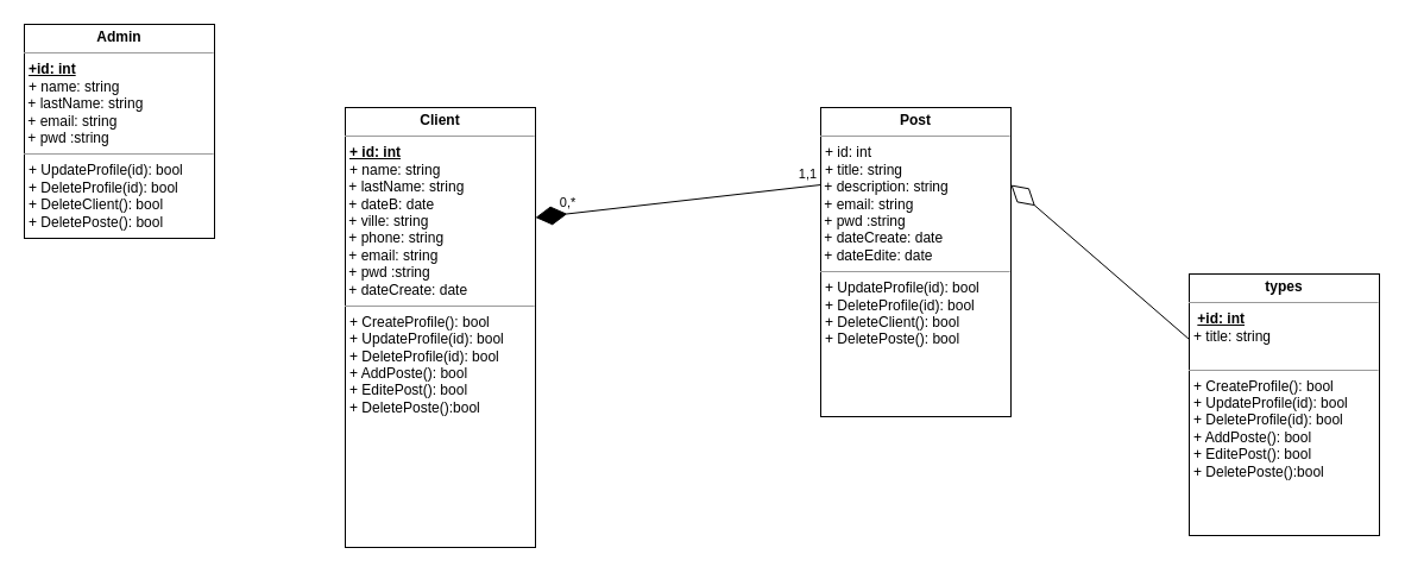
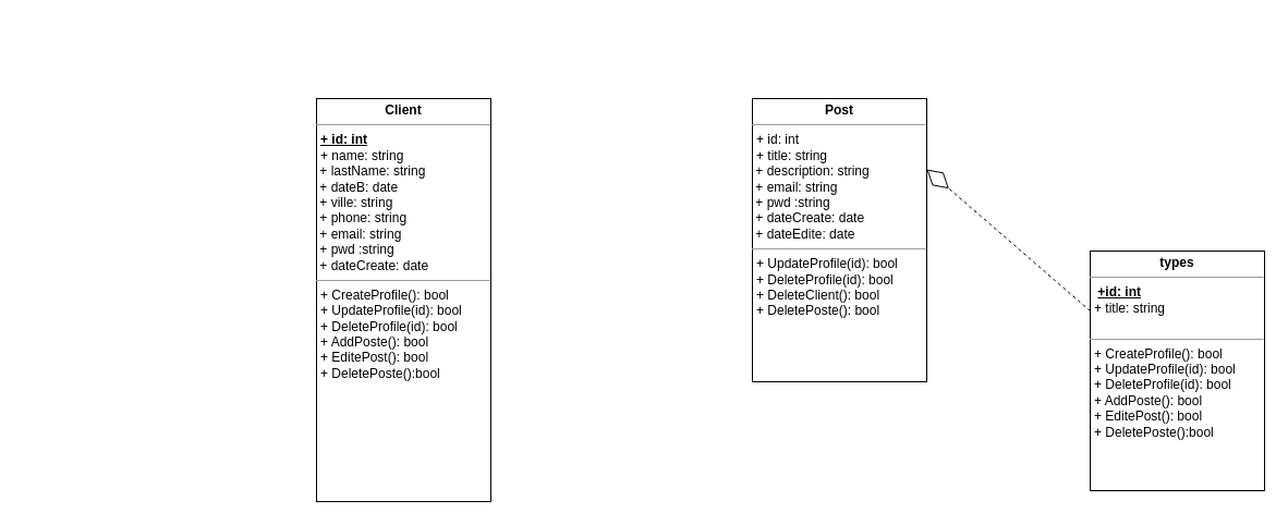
  <mxCell id="0" />
  <mxCell id="1" parent="0" />
- <mxCell id="2" value="&lt;p style=&quot;margin:0px;margin-top:4px;text-align:center;&quot;&gt;&lt;b&gt;Admin&lt;/b&gt;&lt;/p&gt;&lt;hr size=&quot;1&quot;&gt;&lt;p style=&quot;margin:0px;margin-left:4px;&quot;&gt;&lt;b&gt;&lt;u&gt;+id: int&lt;/u&gt;&lt;/b&gt;&lt;/p&gt;&lt;p style=&quot;margin:0px;margin-left:4px;&quot;&gt;+ name: string&lt;/p&gt;&amp;nbsp;+ lastName: string&lt;br&gt;&amp;nbsp;+ email: string&lt;br&gt;&amp;nbsp;+ pwd :string&amp;nbsp;&lt;br&gt;&lt;hr size=&quot;1&quot;&gt;&lt;p style=&quot;margin:0px;margin-left:4px;&quot;&gt;+ UpdateProfile(id): bool&lt;/p&gt;&lt;p style=&quot;margin:0px;margin-left:4px;&quot;&gt;+ DeleteProfile(id): bool&lt;/p&gt;&lt;p style=&quot;margin:0px;margin-left:4px;&quot;&gt;+ DeleteClient(): bool&lt;/p&gt;&lt;p style=&quot;margin:0px;margin-left:4px;&quot;&gt;+ DeletePoste(): bool&lt;/p&gt;" style="verticalAlign=top;align=left;overflow=fill;fontSize=12;fontFamily=Helvetica;html=1;" vertex="1" parent="1"><mxGeometry x="20" y="20" width="160" height="180" as="geometry" /></mxCell>
  <mxCell id="3" value="&lt;p style=&quot;margin:0px;margin-top:4px;text-align:center;&quot;&gt;&lt;b&gt;Client&lt;/b&gt;&lt;/p&gt;&lt;hr size=&quot;1&quot;&gt;&lt;p style=&quot;margin:0px;margin-left:4px;&quot;&gt;&lt;u&gt;&lt;b&gt;+ id: int&lt;/b&gt;&lt;/u&gt;&lt;/p&gt;&lt;p style=&quot;margin:0px;margin-left:4px;&quot;&gt;+ name: string&lt;/p&gt;&amp;nbsp;+ lastName: string&lt;br&gt;&amp;nbsp;+ dateB: date&lt;br&gt;&amp;nbsp;+ ville: string&lt;br&gt;&amp;nbsp;+ phone: string&lt;br&gt;&amp;nbsp;+ email: string&lt;br&gt;&amp;nbsp;+ pwd :string&amp;nbsp;&lt;br&gt;&amp;nbsp;+ dateCreate: date&lt;br&gt;&lt;hr size=&quot;1&quot;&gt;&lt;p style=&quot;margin:0px;margin-left:4px;&quot;&gt;+ CreateProfile(): bool&lt;/p&gt;&lt;p style=&quot;margin:0px;margin-left:4px;&quot;&gt;+ UpdateProfile(id): bool&lt;/p&gt;&lt;p style=&quot;margin:0px;margin-left:4px;&quot;&gt;+ DeleteProfile(id): bool&lt;/p&gt;&lt;p style=&quot;margin:0px;margin-left:4px;&quot;&gt;+ AddPoste(): bool&lt;/p&gt;&lt;p style=&quot;margin:0px;margin-left:4px;&quot;&gt;+ EditePost(): bool&lt;/p&gt;&lt;p style=&quot;margin:0px;margin-left:4px;&quot;&gt;+ DeletePoste():bool&lt;/p&gt;" style="verticalAlign=top;align=left;overflow=fill;fontSize=12;fontFamily=Helvetica;html=1;" vertex="1" parent="1"><mxGeometry x="290" y="90" width="160" height="370" as="geometry" /></mxCell>
  <mxCell id="4" value="&lt;p style=&quot;margin:0px;margin-top:4px;text-align:center;&quot;&gt;&lt;b&gt;Post&lt;/b&gt;&lt;/p&gt;&lt;hr size=&quot;1&quot;&gt;&lt;p style=&quot;margin:0px;margin-left:4px;&quot;&gt;+ id: int&amp;nbsp;&lt;/p&gt;&lt;p style=&quot;margin:0px;margin-left:4px;&quot;&gt;+ title: string&lt;/p&gt;&amp;nbsp;+ description: string&lt;br&gt;&amp;nbsp;+ email: string&lt;br&gt;&amp;nbsp;+ pwd :string&amp;nbsp;&lt;br&gt;&amp;nbsp;+ dateCreate: date&amp;nbsp;&lt;br&gt;&amp;nbsp;+ dateEdite: date&lt;br&gt;&lt;hr size=&quot;1&quot;&gt;&lt;p style=&quot;margin:0px;margin-left:4px;&quot;&gt;+ UpdateProfile(id): bool&lt;/p&gt;&lt;p style=&quot;margin:0px;margin-left:4px;&quot;&gt;+ DeleteProfile(id): bool&lt;/p&gt;&lt;p style=&quot;margin:0px;margin-left:4px;&quot;&gt;+ DeleteClient(): bool&lt;/p&gt;&lt;p style=&quot;margin:0px;margin-left:4px;&quot;&gt;+ DeletePoste(): bool&lt;/p&gt;" style="verticalAlign=top;align=left;overflow=fill;fontSize=12;fontFamily=Helvetica;html=1;" vertex="1" parent="1"><mxGeometry x="690" y="90" width="160" height="260" as="geometry" /></mxCell>
  <mxCell id="5" value="&lt;p style=&quot;margin:0px;margin-top:4px;text-align:center;&quot;&gt;&lt;b&gt;types&lt;/b&gt;&lt;br&gt;&lt;/p&gt;&lt;hr size=&quot;1&quot;&gt;&lt;p style=&quot;margin:0px;margin-left:4px;&quot;&gt;&amp;nbsp;&lt;b&gt;&lt;u&gt;+id: int&lt;/u&gt;&lt;/b&gt;&lt;/p&gt;&lt;p style=&quot;margin:0px;margin-left:4px;&quot;&gt;+ title: string&lt;/p&gt;&amp;nbsp;&amp;nbsp;&lt;br&gt;&lt;hr size=&quot;1&quot;&gt;&lt;p style=&quot;margin:0px;margin-left:4px;&quot;&gt;+ CreateProfile(): bool&lt;/p&gt;&lt;p style=&quot;margin:0px;margin-left:4px;&quot;&gt;+ UpdateProfile(id): bool&lt;/p&gt;&lt;p style=&quot;margin:0px;margin-left:4px;&quot;&gt;+ DeleteProfile(id): bool&lt;/p&gt;&lt;p style=&quot;margin:0px;margin-left:4px;&quot;&gt;+ AddPoste(): bool&lt;/p&gt;&lt;p style=&quot;margin:0px;margin-left:4px;&quot;&gt;+ EditePost(): bool&lt;/p&gt;&lt;p style=&quot;margin:0px;margin-left:4px;&quot;&gt;+ DeletePoste():bool&lt;/p&gt;" style="verticalAlign=top;align=left;overflow=fill;fontSize=12;fontFamily=Helvetica;html=1;" vertex="1" parent="1"><mxGeometry x="1000" y="230" width="160" height="220" as="geometry" /></mxCell>
- <mxCell id="6" value="" style="endArrow=diamondThin;endFill=1;endSize=24;html=1;rounded=0;entryX=1;entryY=0.25;entryDx=0;entryDy=0;exitX=0;exitY=0.25;exitDx=0;exitDy=0;" edge="1" parent="1" source="4" target="3"><mxGeometry width="160" relative="1" as="geometry"><mxPoint x="817" y="150" as="sourcePoint" /><mxPoint x="497" y="155" as="targetPoint" /></mxGeometry></mxCell>
- <mxCell id="7" value="1,1" style="edgeLabel;html=1;align=center;verticalAlign=middle;resizable=0;points=[];rotation=0;" vertex="1" connectable="0" parent="6"><mxGeometry x="-0.88" y="0.03" relative="1" as="geometry"><mxPoint x="2" y="-11" as="offset" /></mxGeometry></mxCell>
- <mxCell id="8" value="0,*" style="edgeLabel;html=1;align=center;verticalAlign=middle;resizable=0;points=[];" vertex="1" connectable="0" parent="6"><mxGeometry x="0.783" y="1" relative="1" as="geometry"><mxPoint y="-11" as="offset" /></mxGeometry></mxCell>
- <mxCell id="9" value="" style="endArrow=diamondThin;endFill=0;endSize=24;html=1;rounded=0;exitX=0;exitY=0.25;exitDx=0;exitDy=0;entryX=1;entryY=0.25;entryDx=0;entryDy=0;" edge="1" parent="1" source="5" target="4"><mxGeometry width="160" relative="1" as="geometry"><mxPoint x="910" y="560" as="sourcePoint" /><mxPoint x="980" y="240" as="targetPoint" /></mxGeometry></mxCell>
+ <mxCell id="9" value="" style="endArrow=diamondThin;endFill=0;endSize=24;html=1;rounded=0;exitX=0;exitY=0.25;exitDx=0;exitDy=0;entryX=1;entryY=0.25;entryDx=0;entryDy=0;dashed=1;" edge="1" parent="1" source="5" target="4"><mxGeometry width="160" relative="1" as="geometry"><mxPoint x="910" y="560" as="sourcePoint" /><mxPoint x="980" y="240" as="targetPoint" /></mxGeometry></mxCell>
